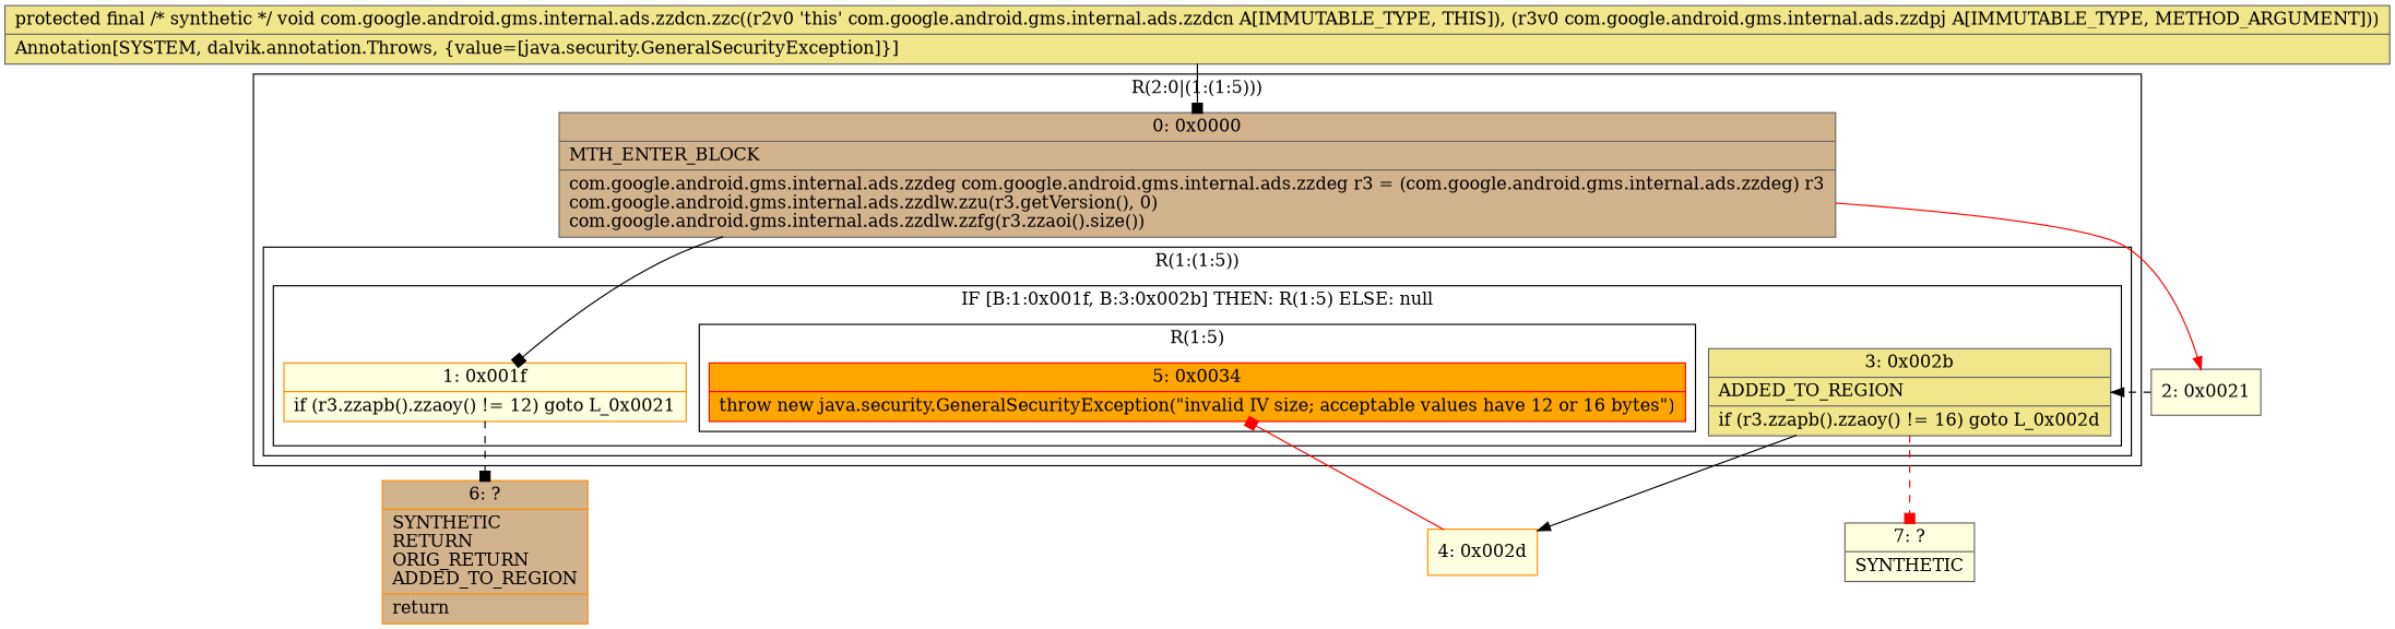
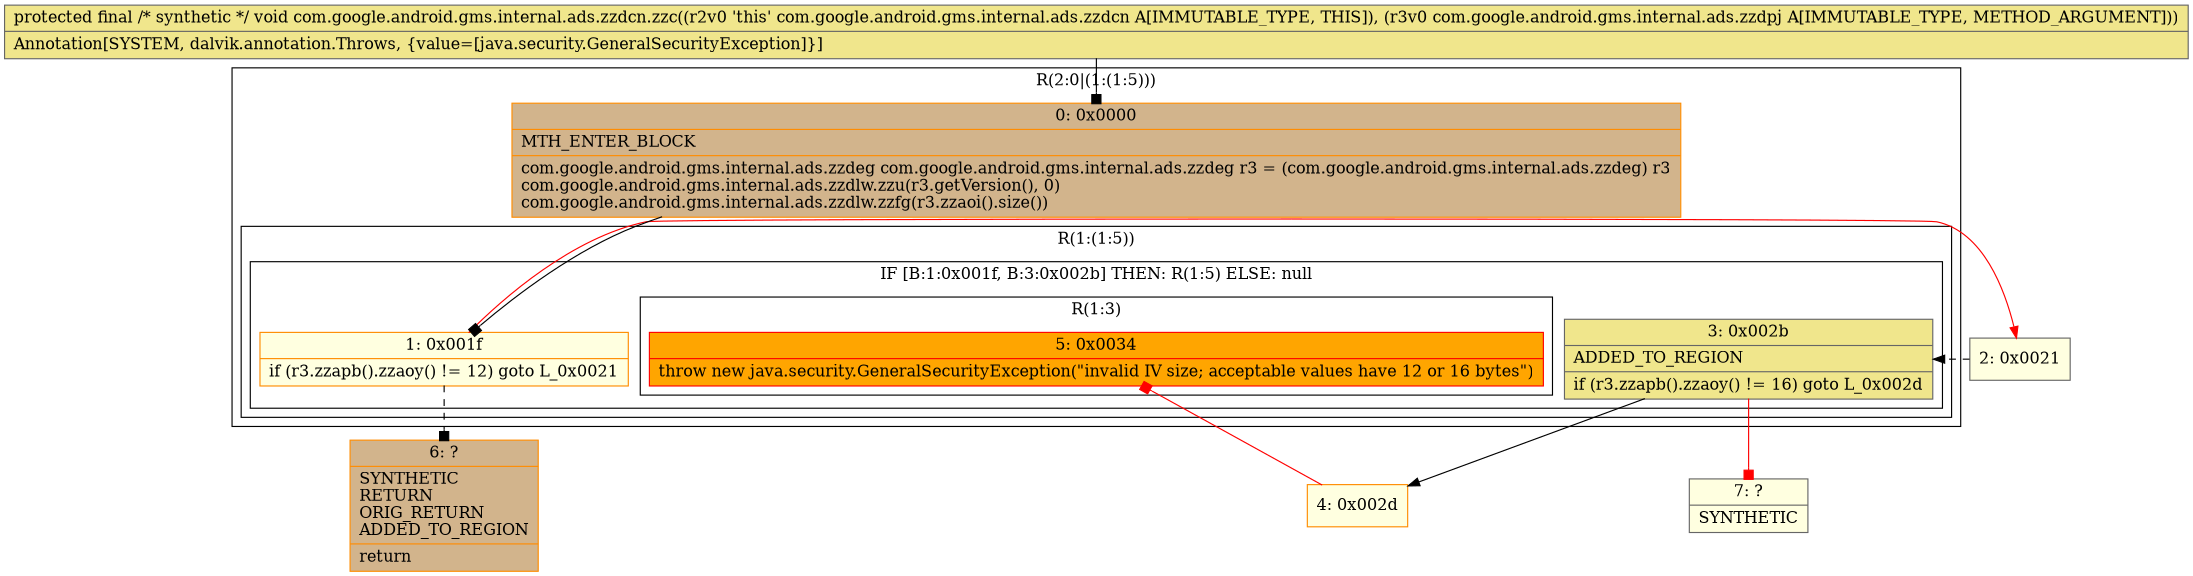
  digraph {
    node [color=darkorange fillcolor=lightyellow shape=record style=filled]
    edge [arrowhead=box color=black]
    n1 [color=red fillcolor=orange label="{5\:\ 0x0034|throw new java.security.GeneralSecurityException(\"invalid IV size; acceptable values have 12 or 16 bytes\")\l}"]
    n2 [label="{1\:\ 0x001f|if (r3.zzapb().zzaoy() != 12) goto L_0x0021\l}"]
    n3 [color=gray40 fillcolor=khaki label="{3\:\ 0x002b|ADDED_TO_REGION\l|if (r3.zzapb().zzaoy() != 16) goto L_0x002d\l}"]
-   n4 [color=gray40 fillcolor=tan label="{0\:\ 0x0000|MTH_ENTER_BLOCK\l|com.google.android.gms.internal.ads.zzdeg com.google.android.gms.internal.ads.zzdeg r3 = (com.google.android.gms.internal.ads.zzdeg) r3\lcom.google.android.gms.internal.ads.zzdlw.zzu(r3.getVersion(), 0)\lcom.google.android.gms.internal.ads.zzdlw.zzfg(r3.zzaoi().size())\l}"]
+   n4 [fillcolor=tan label="{0\:\ 0x0000|MTH_ENTER_BLOCK\l|com.google.android.gms.internal.ads.zzdeg com.google.android.gms.internal.ads.zzdeg r3 = (com.google.android.gms.internal.ads.zzdeg) r3\lcom.google.android.gms.internal.ads.zzdlw.zzu(r3.getVersion(), 0)\lcom.google.android.gms.internal.ads.zzdlw.zzfg(r3.zzaoi().size())\l}"]
    n5 [color=gray40 label="{2\:\ 0x0021}"]
    n6 [fillcolor=tan label="{6\:\ ?|SYNTHETIC\lRETURN\lORIG_RETURN\lADDED_TO_REGION\l|return\l}"]
    n7 [label="{4\:\ 0x002d}"]
    n8 [color=gray40 label="{7\:\ ?|SYNTHETIC\l}"]
    n9 [color=gray40 fillcolor=khaki label="{protected final \/* synthetic *\/ void com.google.android.gms.internal.ads.zzdcn.zzc((r2v0 'this' com.google.android.gms.internal.ads.zzdcn A[IMMUTABLE_TYPE, THIS]), (r3v0 com.google.android.gms.internal.ads.zzdpj A[IMMUTABLE_TYPE, METHOD_ARGUMENT]))  | Annotation[SYSTEM, dalvik.annotation.Throws, \{value=[java.security.GeneralSecurityException]\}]\l}"]
    subgraph cluster_1 {
      label="R(2:0|(1:(1:5)))"
      n4
      subgraph cluster_2 {
        label="R(1:(1:5))"
        subgraph cluster_3 {
          label="IF [B:1:0x001f, B:3:0x002b] THEN: R(1:5) ELSE: null"
          n2
          n3
          subgraph cluster_4 {
-           label="R(1:5)"
+           label="R(1:3)"
            n1
          }
        }
      }
    }
-   n4 -> n5 [arrowhead=normal color=red]
+   n2 -> n5 [arrowhead=normal color=red]
    n2 -> n6 [style=dashed]
    n3 -> n7 [arrowhead=normal]
-   n3 -> n8 [color=red style=dashed]
+   n3 -> n8 [color=red style=solid]
    n4 -> n2
    n5 -> n3 [arrowhead=normal style=dashed]
    n7 -> n1 [color=red]
    n9 -> n4
  }
